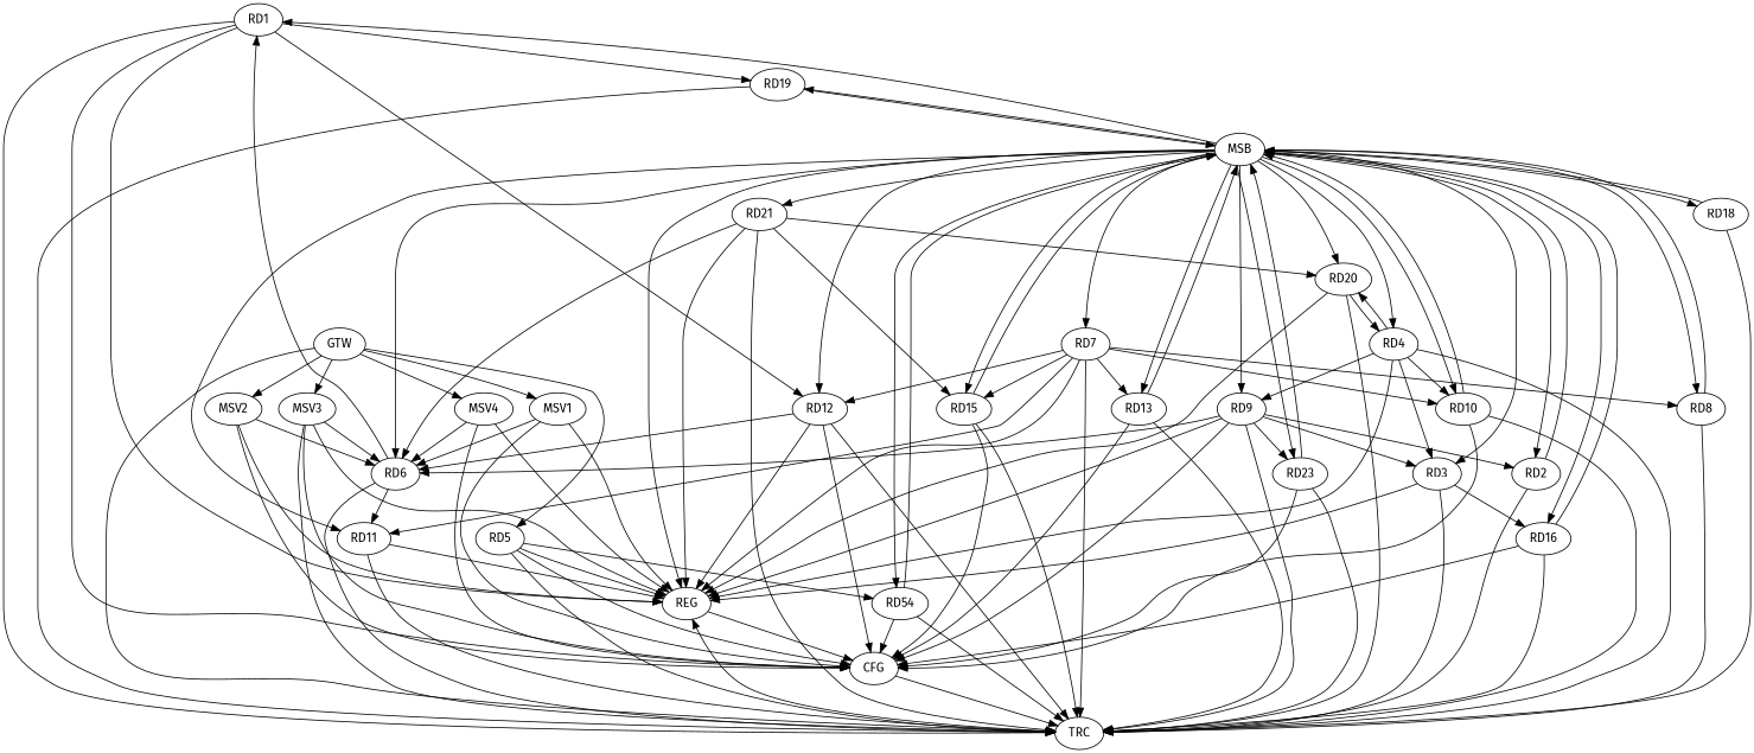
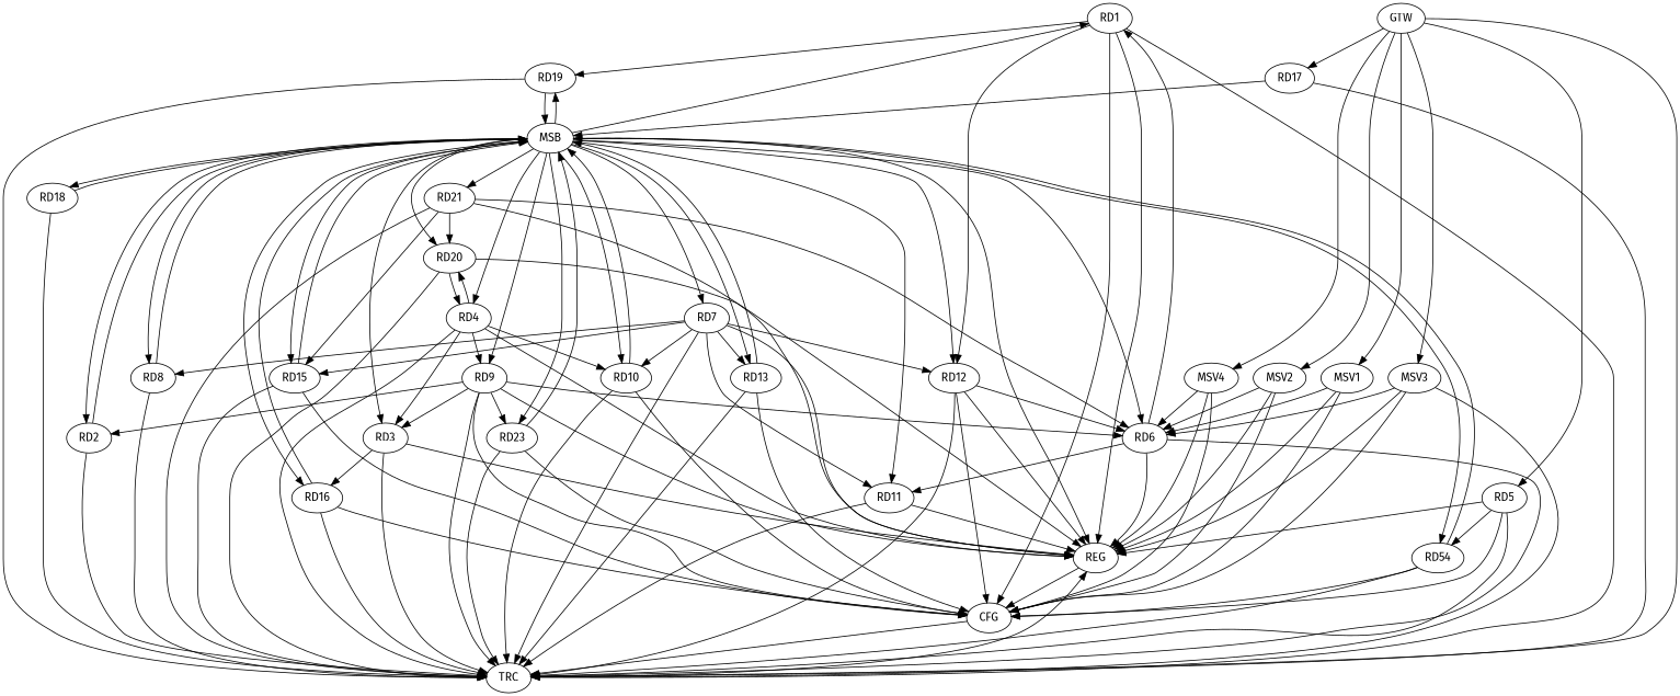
  strict digraph {
    fontname="Fira Sans"
    node [fontname="Fira Sans"]
    edge [fontname="Fira Sans"]
    n1 [label=RD1]
    n2 [label=RD12]
    n3 [label=RD19]
    n4 [label=REG]
    n5 [label=CFG]
    n6 [label=TRC]
    n7 [label=RD6]
    n8 [label=MSB]
    n9 [label=RD2]
    n10 [label=RD3]
    n11 [label=RD16]
    n12 [label=RD4]
    n13 [label=RD9]
    n14 [label=RD10]
    n15 [label=RD20]
    n16 [label=RD54]
    n17 [label=RD11]
    n18 [label=RD7]
    n19 [label=RD8]
    n20 [label=RD13]
    n21 [label=RD15]
    n22 [label=RD23]
    n23 [label=RD18]
    n24 [label=RD21]
    n25 [label=RD5]
+   n26 [label=RD17]
    n27 [label=GTW]
    n28 [label=MSV1]
    n29 [label=MSV2]
    n30 [label=MSV3]
    n31 [label=MSV4]
    n1 -> n2
    n1 -> n3
    n1 -> n4
    n1 -> n5
    n1 -> n6
    n2 -> n4
    n2 -> n5
    n2 -> n6
    n2 -> n7
    n3 -> n6
    n3 -> n8
    n4 -> n5
    n5 -> n6
    n6 -> n4
    n7 -> n1
+   n7 -> n4
    n7 -> n6
    n7 -> n17
    n8 -> n1
    n8 -> n2
    n8 -> n3
    n8 -> n4
    n8 -> n7
    n8 -> n9
    n8 -> n10
    n8 -> n11
    n8 -> n12
    n8 -> n13
    n8 -> n14
    n8 -> n15
    n8 -> n16
    n8 -> n17
    n8 -> n18
    n8 -> n19
    n8 -> n20
    n8 -> n21
    n8 -> n22
    n8 -> n23
    n8 -> n24
    n9 -> n6
    n9 -> n8
    n10 -> n4
    n10 -> n6
    n10 -> n11
    n11 -> n5
    n11 -> n6
    n11 -> n8
    n12 -> n4
    n12 -> n6
    n12 -> n10
    n12 -> n13
    n12 -> n14
    n12 -> n15
    n13 -> n4
    n13 -> n5
    n13 -> n6
    n13 -> n7
    n13 -> n9
    n13 -> n10
    n13 -> n22
    n14 -> n5
    n14 -> n6
    n14 -> n8
    n15 -> n4
    n15 -> n6
    n15 -> n12
    n16 -> n5
    n16 -> n6
    n16 -> n8
    n17 -> n4
    n17 -> n6
    n18 -> n2
    n18 -> n4
    n18 -> n6
    n18 -> n14
    n18 -> n17
    n18 -> n19
    n18 -> n20
    n18 -> n21
    n19 -> n6
    n19 -> n8
    n20 -> n5
    n20 -> n6
    n20 -> n8
    n21 -> n5
    n21 -> n6
    n21 -> n8
    n22 -> n5
    n22 -> n6
    n22 -> n8
    n23 -> n6
    n23 -> n8
    n24 -> n4
    n24 -> n6
    n24 -> n7
    n24 -> n15
    n24 -> n21
    n25 -> n4
    n25 -> n5
    n25 -> n6
    n25 -> n16
+   n26 -> n6
+   n26 -> n8
    n27 -> n6
    n27 -> n25
+   n27 -> n26
    n27 -> n28
    n27 -> n29
    n27 -> n30
    n27 -> n31
    n28 -> n4
    n28 -> n5
    n28 -> n7
    n29 -> n4
    n29 -> n5
    n29 -> n7
    n30 -> n4
    n30 -> n5
    n30 -> n6
    n30 -> n7
    n31 -> n4
    n31 -> n5
    n31 -> n7
  }
